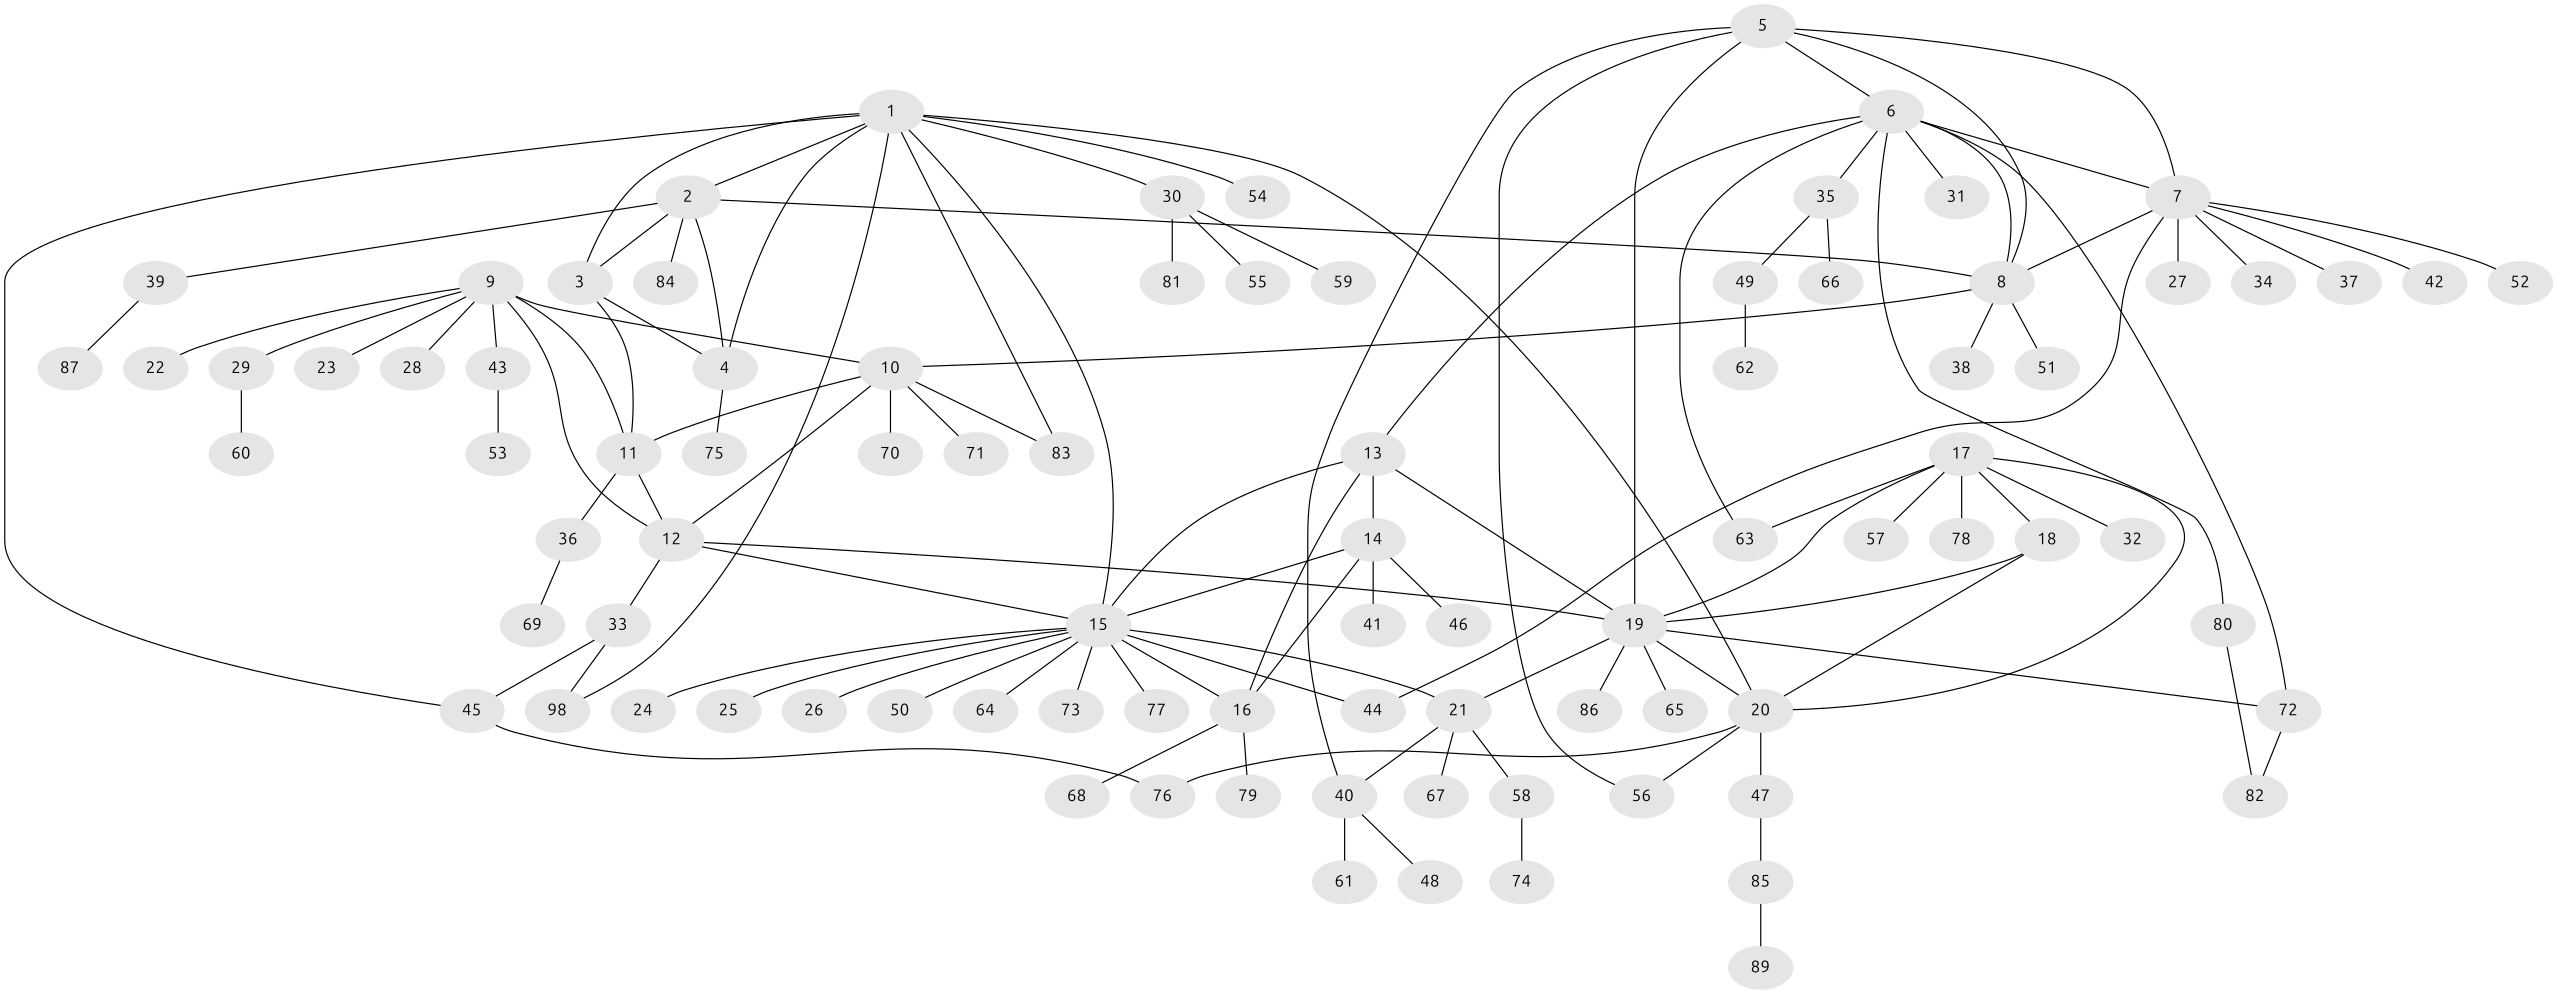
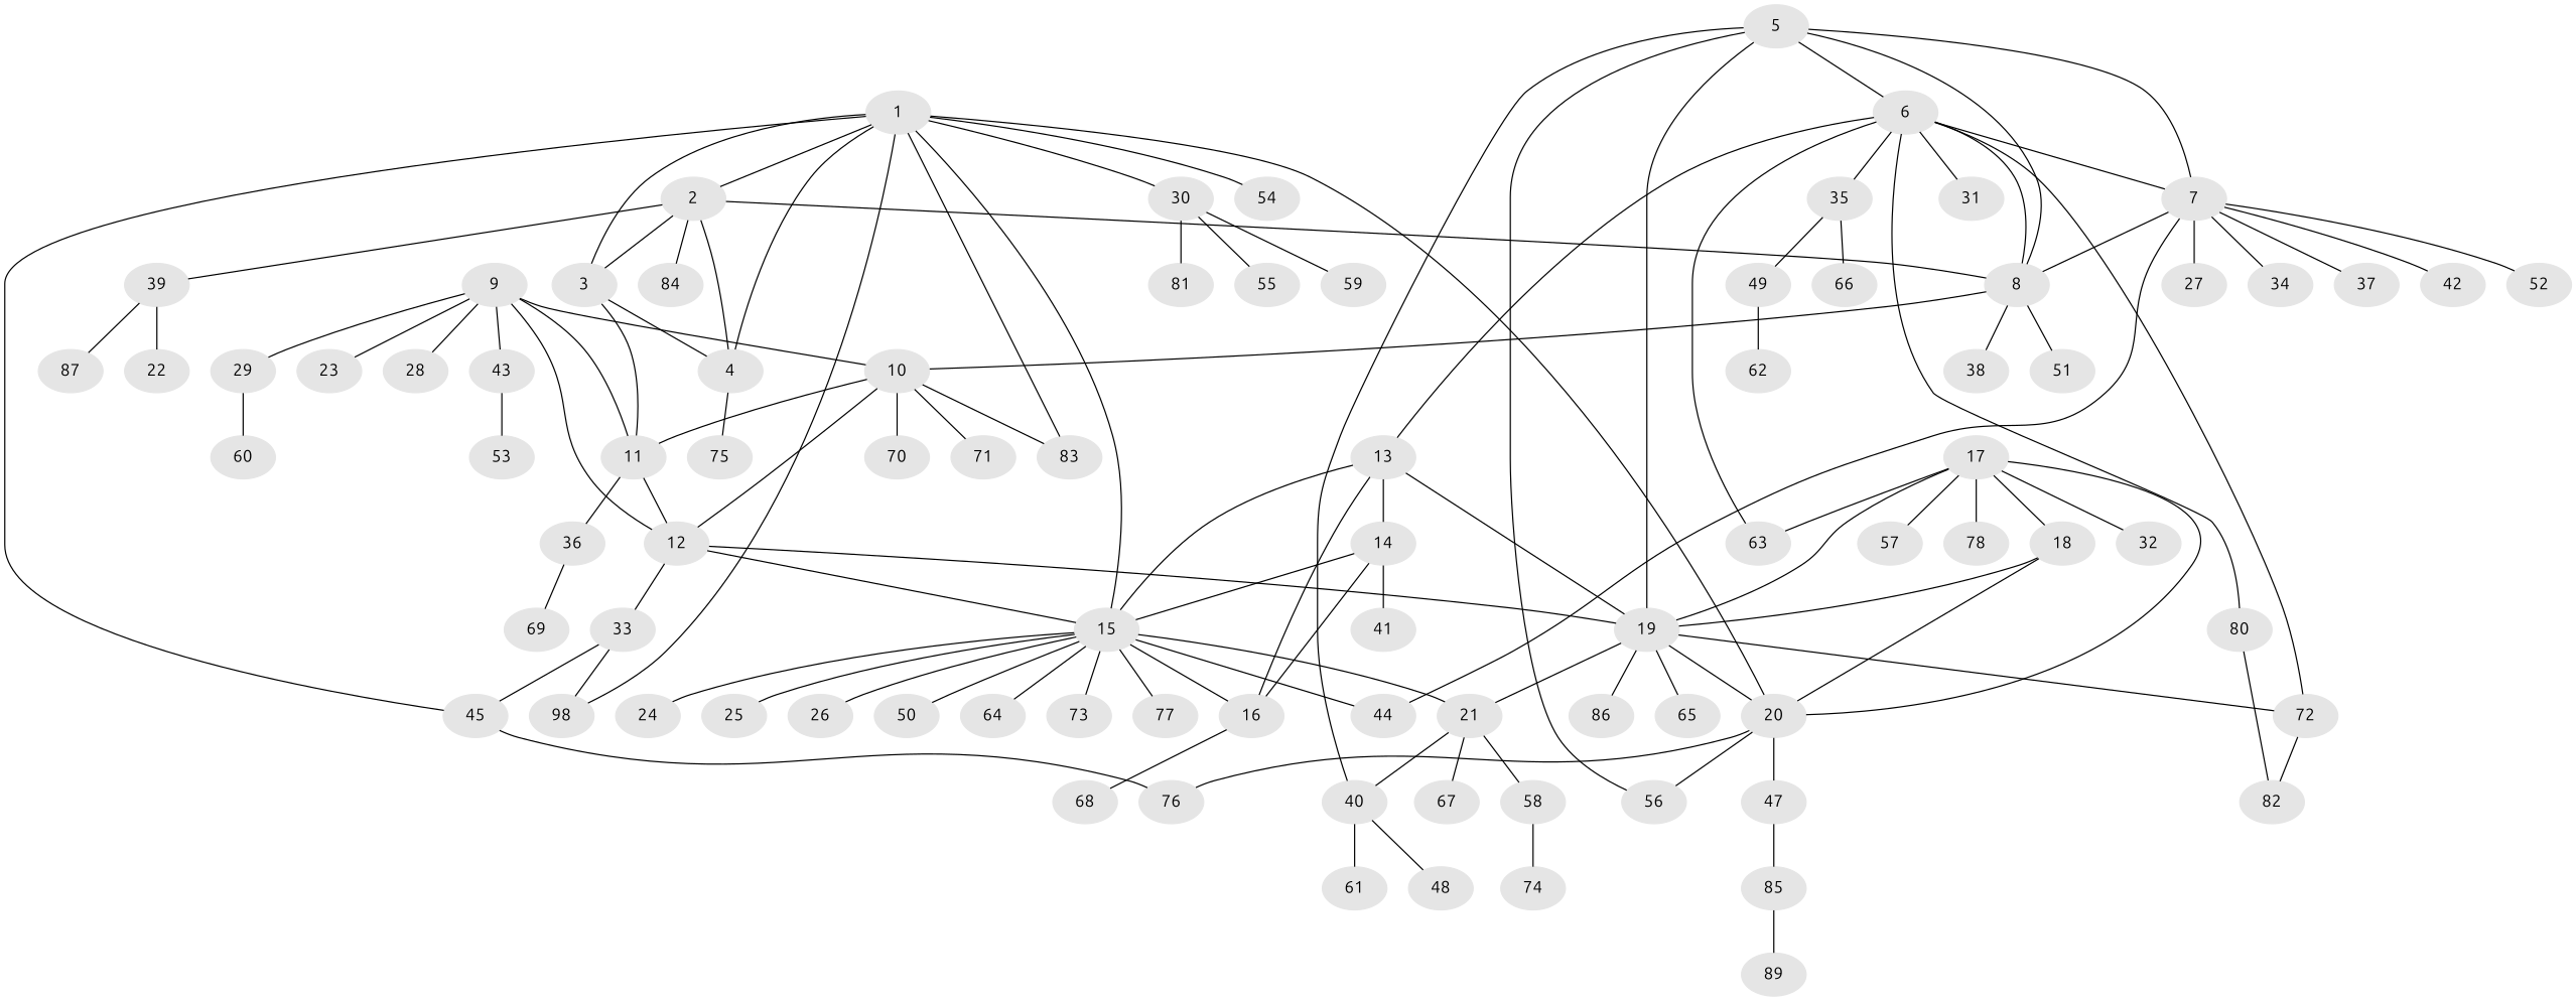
  graph {
    fontname=Ubuntu
    node [color=gray90 fontname=Ubuntu style=filled]
    edge [fontname=Ubuntu]
    1
    2
    3
    4
    15
    20
    30
    45
    54
    83
    n11 [label=98]
    8
    39
    84
    11
    75
    44
    16
    21
    24
    25
    26
    50
    64
    73
    77
    56
    47
    76
    55
    59
    81
    10
    38
    51
    87
    12
    36
    5
    6
    7
    19
    40
    13
    31
    35
    63
    72
    80
    27
    34
    37
    42
    52
    65
    86
    48
    61
    14
    49
    66
    82
    70
    71
    9
    22
    23
    28
    29
    43
    33
    60
    53
    69
    41
-   46
    68
-   79
    58
    67
    17
    18
    32
    57
    78
    85
    74
    62
    89
    1 -- 2
    1 -- 3
    1 -- 4
    1 -- 15
    1 -- 20
    1 -- 30
    1 -- 45
    1 -- 54
    1 -- 83
    1 -- n11
    2 -- 3
    2 -- 4
    2 -- 8
    2 -- 39
    2 -- 84
    3 -- 4
    3 -- 11
    4 -- 75
    15 -- 44
    15 -- 16
    15 -- 21
    15 -- 24
    15 -- 25
    15 -- 26
    15 -- 50
    15 -- 64
    15 -- 73
    15 -- 77
    20 -- 56
    20 -- 47
    20 -- 76
    30 -- 55
    30 -- 59
    30 -- 81
    45 -- 76
    8 -- 10
    8 -- 38
    8 -- 51
    39 -- 87
    11 -- 12
    11 -- 36
    16 -- 68
-   16 -- 79
    21 -- 40
    21 -- 58
    21 -- 67
    47 -- 85
    10 -- 83
    10 -- 11
    10 -- 12
    10 -- 70
    10 -- 71
    12 -- 15
    12 -- 19
    12 -- 33
    36 -- 69
    5 -- 8
    5 -- 56
    5 -- 6
    5 -- 7
    5 -- 19
    5 -- 40
    6 -- 8
    6 -- 7
    6 -- 13
    6 -- 31
    6 -- 35
    6 -- 63
    6 -- 72
    6 -- 80
    7 -- 8
    7 -- 44
    7 -- 27
    7 -- 34
    7 -- 37
    7 -- 42
    7 -- 52
    19 -- 20
    19 -- 21
    19 -- 72
    19 -- 65
    19 -- 86
    40 -- 48
    40 -- 61
    13 -- 15
    13 -- 16
    13 -- 19
    13 -- 14
    35 -- 49
    35 -- 66
    72 -- 82
    80 -- 82
    14 -- 15
    14 -- 16
    14 -- 41
-   14 -- 46
    49 -- 62
    9 -- 11
    9 -- 10
    9 -- 12
-   9 -- 22
+   39 -- 22
    9 -- 23
    9 -- 28
    9 -- 29
    9 -- 43
    29 -- 60
    43 -- 53
    33 -- 45
    33 -- n11
    58 -- 74
    17 -- 20
    17 -- 19
    17 -- 63
    17 -- 18
    17 -- 32
    17 -- 57
    17 -- 78
    18 -- 20
    18 -- 19
    85 -- 89
  }
